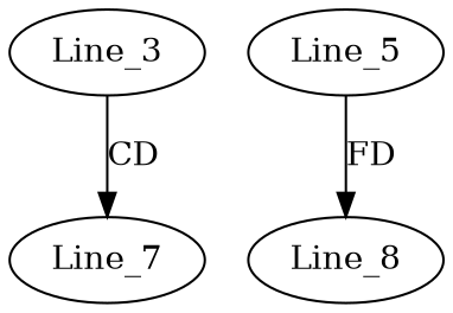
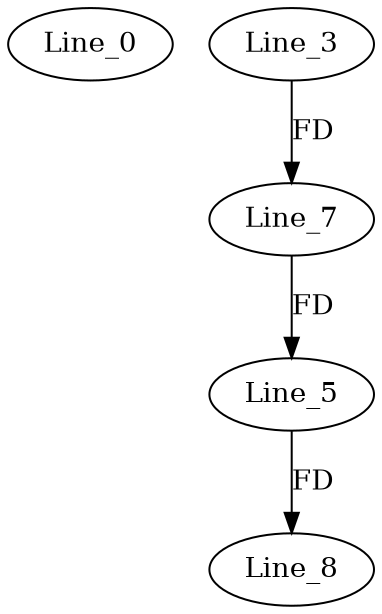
  digraph {
+   Line_0
    n2 [label=Line_7]
    Line_3
    Line_5
    Line_8
-   Line_3 -> n2 [label=CD]
+   n2 -> Line_5 [label=FD]
+   Line_3 -> n2 [label=FD]
    Line_5 -> Line_8 [label=FD]
  }
